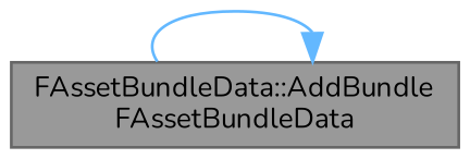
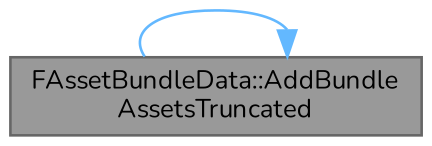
  digraph {
    rankdir=LR
    fontname=Nunito
-   n1 [color=gray40 fillcolor=grey60 fontcolor=black fontname=Nunito fontsize=10 height=0.2 label="FAssetBundleData::AddBundle\lFAssetBundleData" shape=box style=filled width=0.4]
+   n1 [color=gray40 fillcolor=grey60 fontcolor=black fontname=Nunito fontsize=10 height=0.2 label="FAssetBundleData::AddBundle\lAssetsTruncated" shape=box style=filled width=0.4]
    n1 -> n1 [color=steelblue1 fontname=Nunito fontsize=10 labelfontname=Helvetica labelfontsize=10 style=solid]
  }
